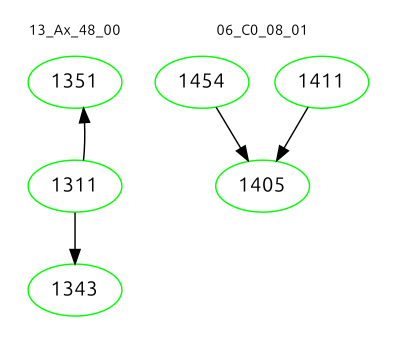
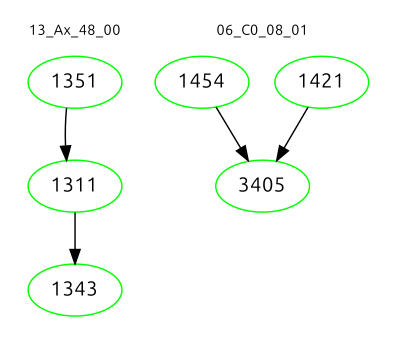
  digraph {
    fontname=Ubuntu
    node [color=green fontname=Ubuntu]
    edge [color=black fontname=Ubuntu]
    n1 [label=1351]
    n2 [label=1311]
    n3 [label=1343]
-   n4 [label=1411]
-   n5 [label=1405]
+   n4 [label=1421]
+   n5 [label=3405]
    n6 [label=1454]
    subgraph cluster_1 {
      color=white
      fontsize=10
      label="13_Ax_48_00"
      n1
      n2
      n3
    }
    subgraph cluster_2 {
      color=white
      fontsize=10
      label="06_C0_08_01"
      n4
      n5
      n6
    }
-   n2 -> n1
+   n1 -> n2
    n2 -> n3
    n4 -> n5
    n6 -> n5
  }
